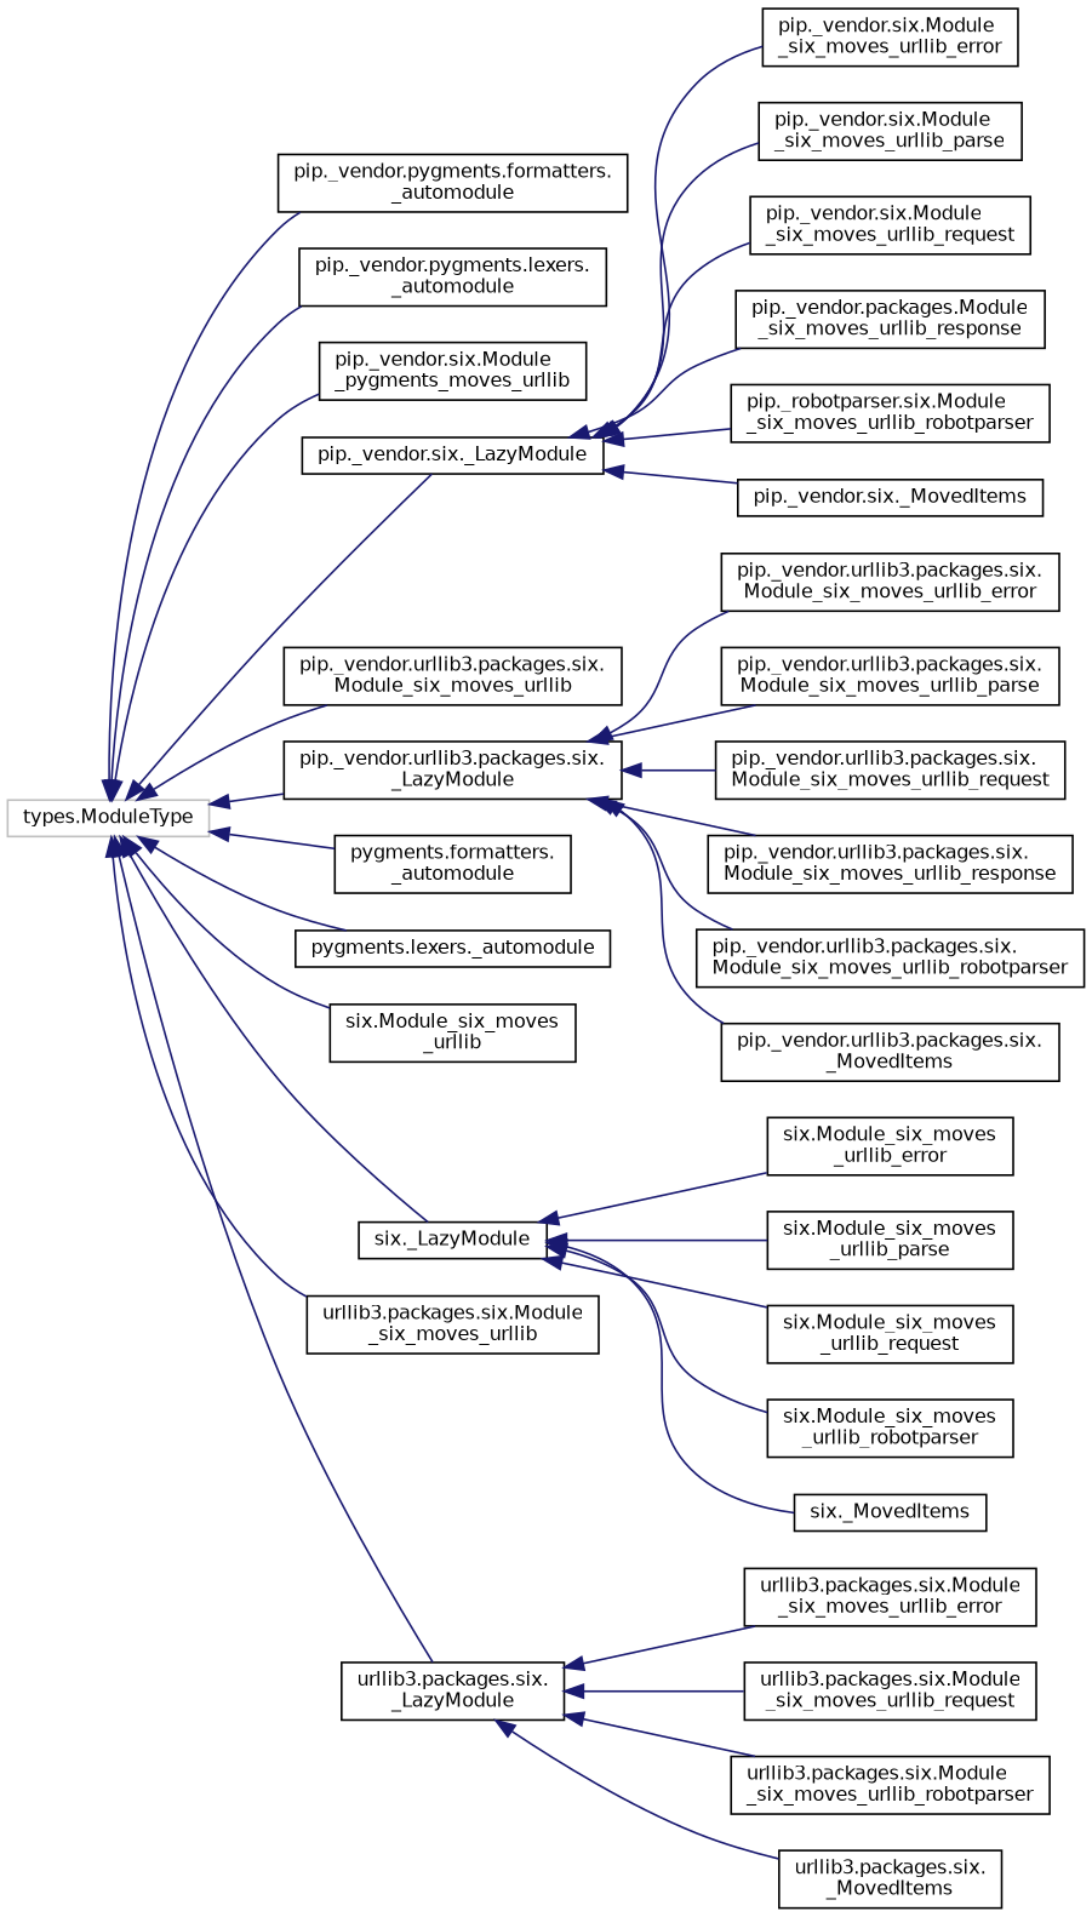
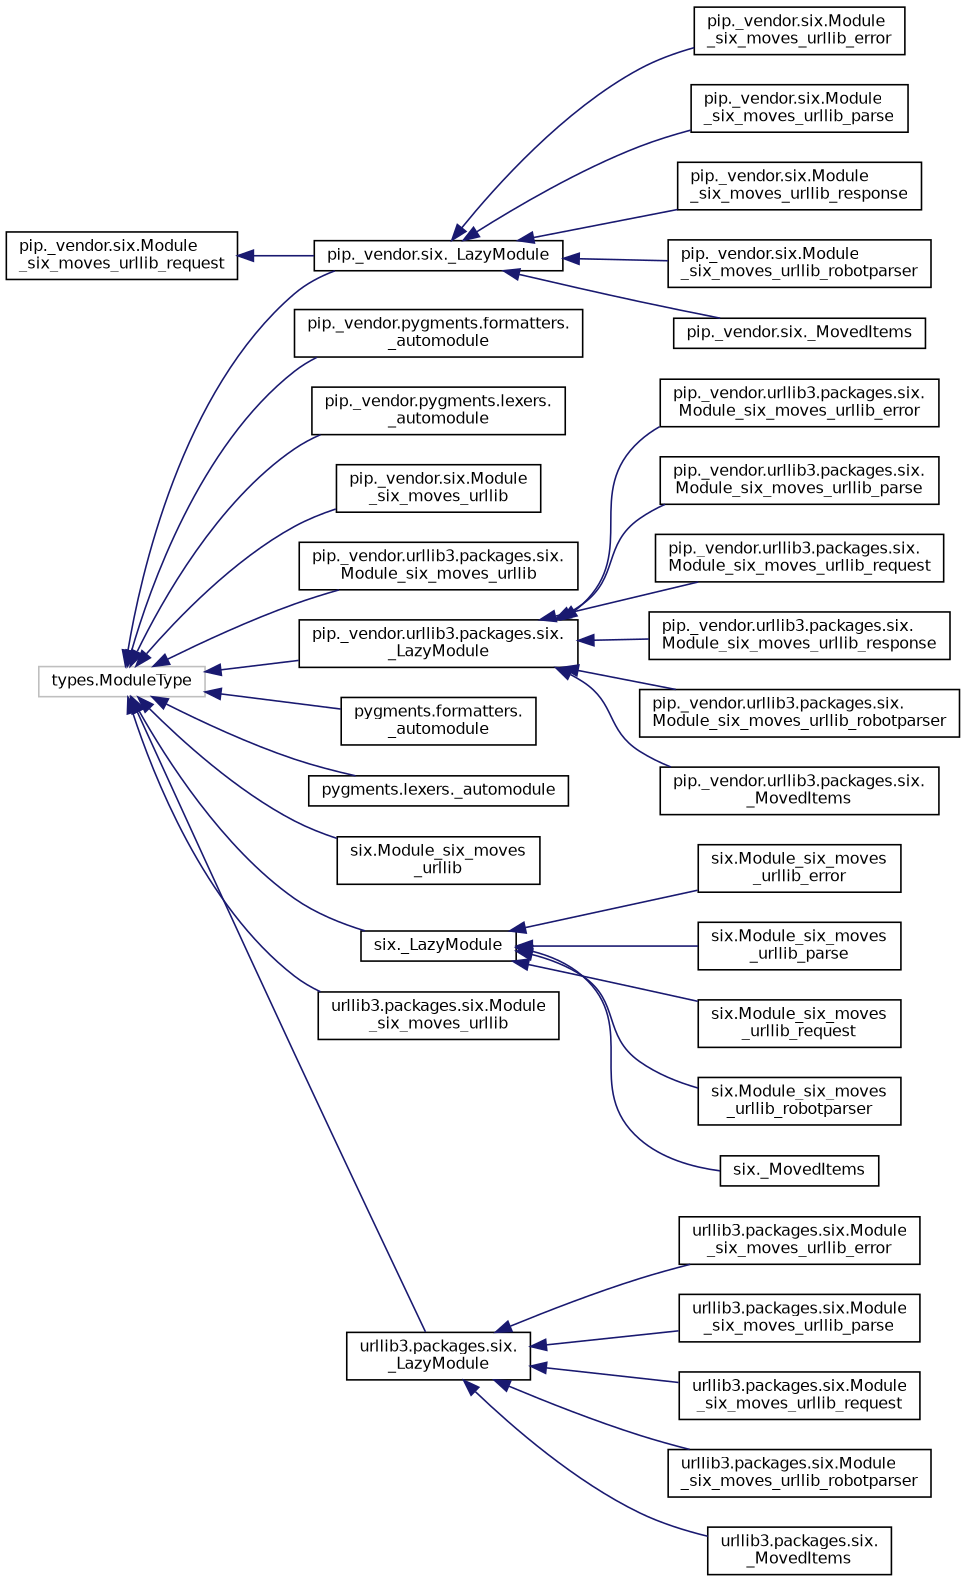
  digraph {
    rankdir=LR
    node [color=black fillcolor=white fontname=Helvetica fontsize=10 shape=record style=filled]
    edge [color=midnightblue dir=back fontname=Helvetica fontsize=10 labelfontname=Helvetica labelfontsize=10 style=solid]
    n1 [color=grey75 height=0.2 label="types.ModuleType" width=0.4]
    n2 [height=0.2 label="pip._vendor.pygments.formatters.\l_automodule" width=0.4]
    n3 [height=0.2 label="pip._vendor.pygments.lexers.\l_automodule" width=0.4]
-   n4 [height=0.2 label="pip._vendor.six.Module\l_pygments_moves_urllib" width=0.4]
+   n4 [height=0.2 label="pip._vendor.six.Module\l_six_moves_urllib" width=0.4]
    n5 [height=0.2 label="pip._vendor.six._LazyModule" width=0.4]
    n6 [height=0.2 label="pip._vendor.urllib3.packages.six.\lModule_six_moves_urllib" width=0.4]
    n7 [height=0.2 label="pip._vendor.urllib3.packages.six.\l_LazyModule" width=0.4]
    n8 [height=0.2 label="pygments.formatters.\l_automodule" width=0.4]
    n9 [height=0.2 label="pygments.lexers._automodule" width=0.4]
    n10 [height=0.2 label="six.Module_six_moves\l_urllib" width=0.4]
    n11 [height=0.2 label="six._LazyModule" width=0.4]
    n12 [height=0.2 label="urllib3.packages.six.Module\l_six_moves_urllib" width=0.4]
    n13 [height=0.2 label="urllib3.packages.six.\l_LazyModule" width=0.4]
    n14 [height=0.2 label="pip._vendor.six.Module\l_six_moves_urllib_error" width=0.4]
    n15 [height=0.2 label="pip._vendor.six.Module\l_six_moves_urllib_parse" width=0.4]
    n16 [height=0.2 label="pip._vendor.six.Module\l_six_moves_urllib_request" width=0.4]
-   n17 [height=0.2 label="pip._vendor.packages.Module\l_six_moves_urllib_response" width=0.4]
-   n18 [height=0.2 label="pip._robotparser.six.Module\l_six_moves_urllib_robotparser" width=0.4]
+   n17 [height=0.2 label="pip._vendor.six.Module\l_six_moves_urllib_response" width=0.4]
+   n18 [height=0.2 label="pip._vendor.six.Module\l_six_moves_urllib_robotparser" width=0.4]
    n19 [height=0.2 label="pip._vendor.six._MovedItems" width=0.4]
    n20 [height=0.2 label="pip._vendor.urllib3.packages.six.\lModule_six_moves_urllib_error" width=0.4]
    n21 [height=0.2 label="pip._vendor.urllib3.packages.six.\lModule_six_moves_urllib_parse" width=0.4]
    n22 [height=0.2 label="pip._vendor.urllib3.packages.six.\lModule_six_moves_urllib_request" width=0.4]
    n23 [height=0.2 label="pip._vendor.urllib3.packages.six.\lModule_six_moves_urllib_response" width=0.4]
    n24 [height=0.2 label="pip._vendor.urllib3.packages.six.\lModule_six_moves_urllib_robotparser" width=0.4]
    n25 [height=0.2 label="pip._vendor.urllib3.packages.six.\l_MovedItems" width=0.4]
    n26 [height=0.2 label="six.Module_six_moves\l_urllib_error" width=0.4]
    n27 [height=0.2 label="six.Module_six_moves\l_urllib_parse" width=0.4]
    n28 [height=0.2 label="six.Module_six_moves\l_urllib_request" width=0.4]
    n29 [height=0.2 label="six.Module_six_moves\l_urllib_robotparser" width=0.4]
    n30 [height=0.2 label="six._MovedItems" width=0.4]
    n31 [height=0.2 label="urllib3.packages.six.Module\l_six_moves_urllib_error" width=0.4]
+   n32 [height=0.2 label="urllib3.packages.six.Module\l_six_moves_urllib_parse" width=0.4]
    n33 [height=0.2 label="urllib3.packages.six.Module\l_six_moves_urllib_request" width=0.4]
    n34 [height=0.2 label="urllib3.packages.six.Module\l_six_moves_urllib_robotparser" width=0.4]
    n35 [height=0.2 label="urllib3.packages.six.\l_MovedItems" width=0.4]
    n1 -> n2
    n1 -> n3
    n1 -> n4
    n1 -> n5
    n1 -> n6
    n1 -> n7
    n1 -> n8
    n1 -> n9
    n1 -> n10
    n1 -> n11
    n1 -> n12
    n1 -> n13
    n5 -> n14
    n5 -> n15
-   n5 -> n16
+   n16 -> n5
    n5 -> n17
    n5 -> n18
    n5 -> n19
    n7 -> n20
    n7 -> n21
    n7 -> n22
    n7 -> n23
    n7 -> n24
    n7 -> n25
    n11 -> n26
    n11 -> n27
    n11 -> n28
    n11 -> n29
    n11 -> n30
    n13 -> n31
+   n13 -> n32
    n13 -> n33
    n13 -> n34
    n13 -> n35
  }
